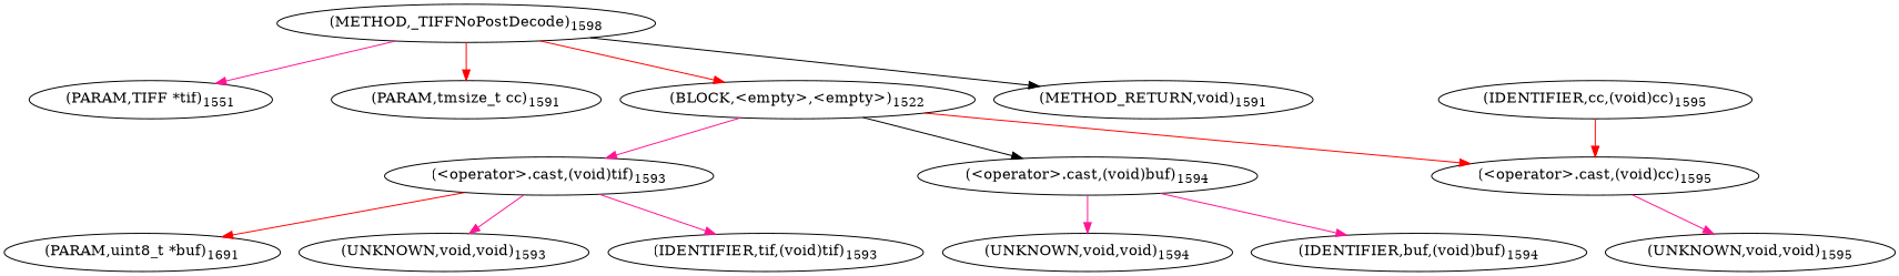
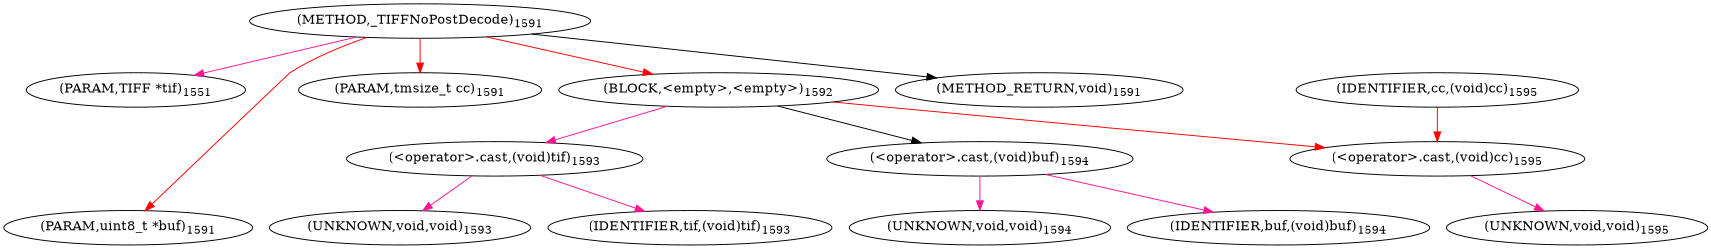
  digraph {
    edge [color=deeppink]
-   n1 [label=<(METHOD,_TIFFNoPostDecode)<SUB>1598</SUB>>]
+   n1 [label=<(METHOD,_TIFFNoPostDecode)<SUB>1591</SUB>>]
    n2 [label=<(PARAM,TIFF *tif)<SUB>1551</SUB>>]
-   n3 [label=<(PARAM,uint8_t *buf)<SUB>1691</SUB>>]
+   n3 [label=<(PARAM,uint8_t *buf)<SUB>1591</SUB>>]
    n4 [label=<(PARAM,tmsize_t cc)<SUB>1591</SUB>>]
-   n5 [label=<(BLOCK,&lt;empty&gt;,&lt;empty&gt;)<SUB>1522</SUB>>]
+   n5 [label=<(BLOCK,&lt;empty&gt;,&lt;empty&gt;)<SUB>1592</SUB>>]
    n6 [label=<(METHOD_RETURN,void)<SUB>1591</SUB>>]
    n7 [label=<(&lt;operator&gt;.cast,(void)tif)<SUB>1593</SUB>>]
    n8 [label=<(&lt;operator&gt;.cast,(void)buf)<SUB>1594</SUB>>]
    n9 [label=<(&lt;operator&gt;.cast,(void)cc)<SUB>1595</SUB>>]
    n10 [label=<(UNKNOWN,void,void)<SUB>1593</SUB>>]
    n11 [label=<(IDENTIFIER,tif,(void)tif)<SUB>1593</SUB>>]
    n12 [label=<(UNKNOWN,void,void)<SUB>1594</SUB>>]
    n13 [label=<(IDENTIFIER,buf,(void)buf)<SUB>1594</SUB>>]
    n14 [label=<(UNKNOWN,void,void)<SUB>1595</SUB>>]
    n15 [label=<(IDENTIFIER,cc,(void)cc)<SUB>1595</SUB>>]
    n1 -> n2
-   n7 -> n3 [color=red]
+   n1 -> n3 [color=red]
    n1 -> n4 [color=red]
    n1 -> n5 [color=red]
    n1 -> n6 [color=black]
    n5 -> n7
    n5 -> n8 [color=black]
    n5 -> n9 [color=red]
    n7 -> n10
    n7 -> n11
    n8 -> n12
    n8 -> n13
    n9 -> n14
    n15 -> n9 [color=red]
  }
